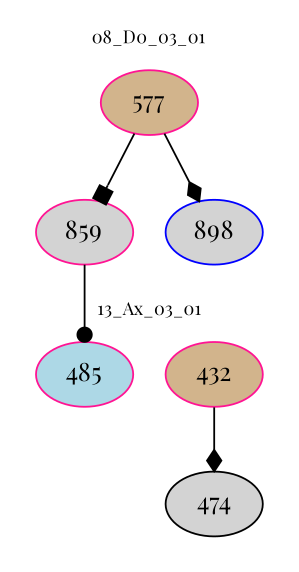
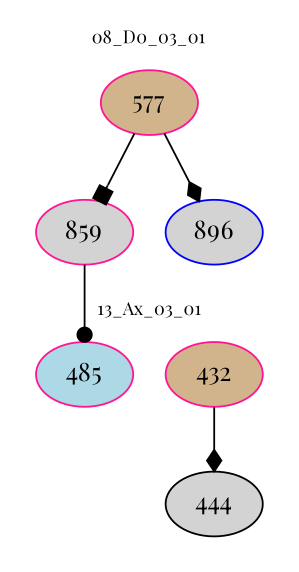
  digraph {
    fontname="Playfair Display"
    node [color=deeppink fillcolor=lightgrey fontname="Playfair Display" style=filled]
    edge [arrowhead=diamond color=black fontname="Playfair Display"]
    n1 [fillcolor=tan label=432]
    n2 [fillcolor=lightblue label=485]
-   n3 [color=black label=474]
+   n3 [color=black label=444]
    n4 [fillcolor=tan label=577]
    n5 [label=859]
-   n6 [color=blue label=898]
+   n6 [color=blue label=896]
    subgraph cluster_1 {
      color=white
      fontsize=10
      label="13_Ax_03_01"
      n1
      n2
      n3
    }
    subgraph cluster_2 {
      color=white
      fontsize=10
      label="08_D0_03_01"
      n4
      n5
      n6
    }
    n1 -> n3
    n4 -> n5 [arrowhead=box]
    n4 -> n6
    n5 -> n2 [arrowhead=dot]
  }
